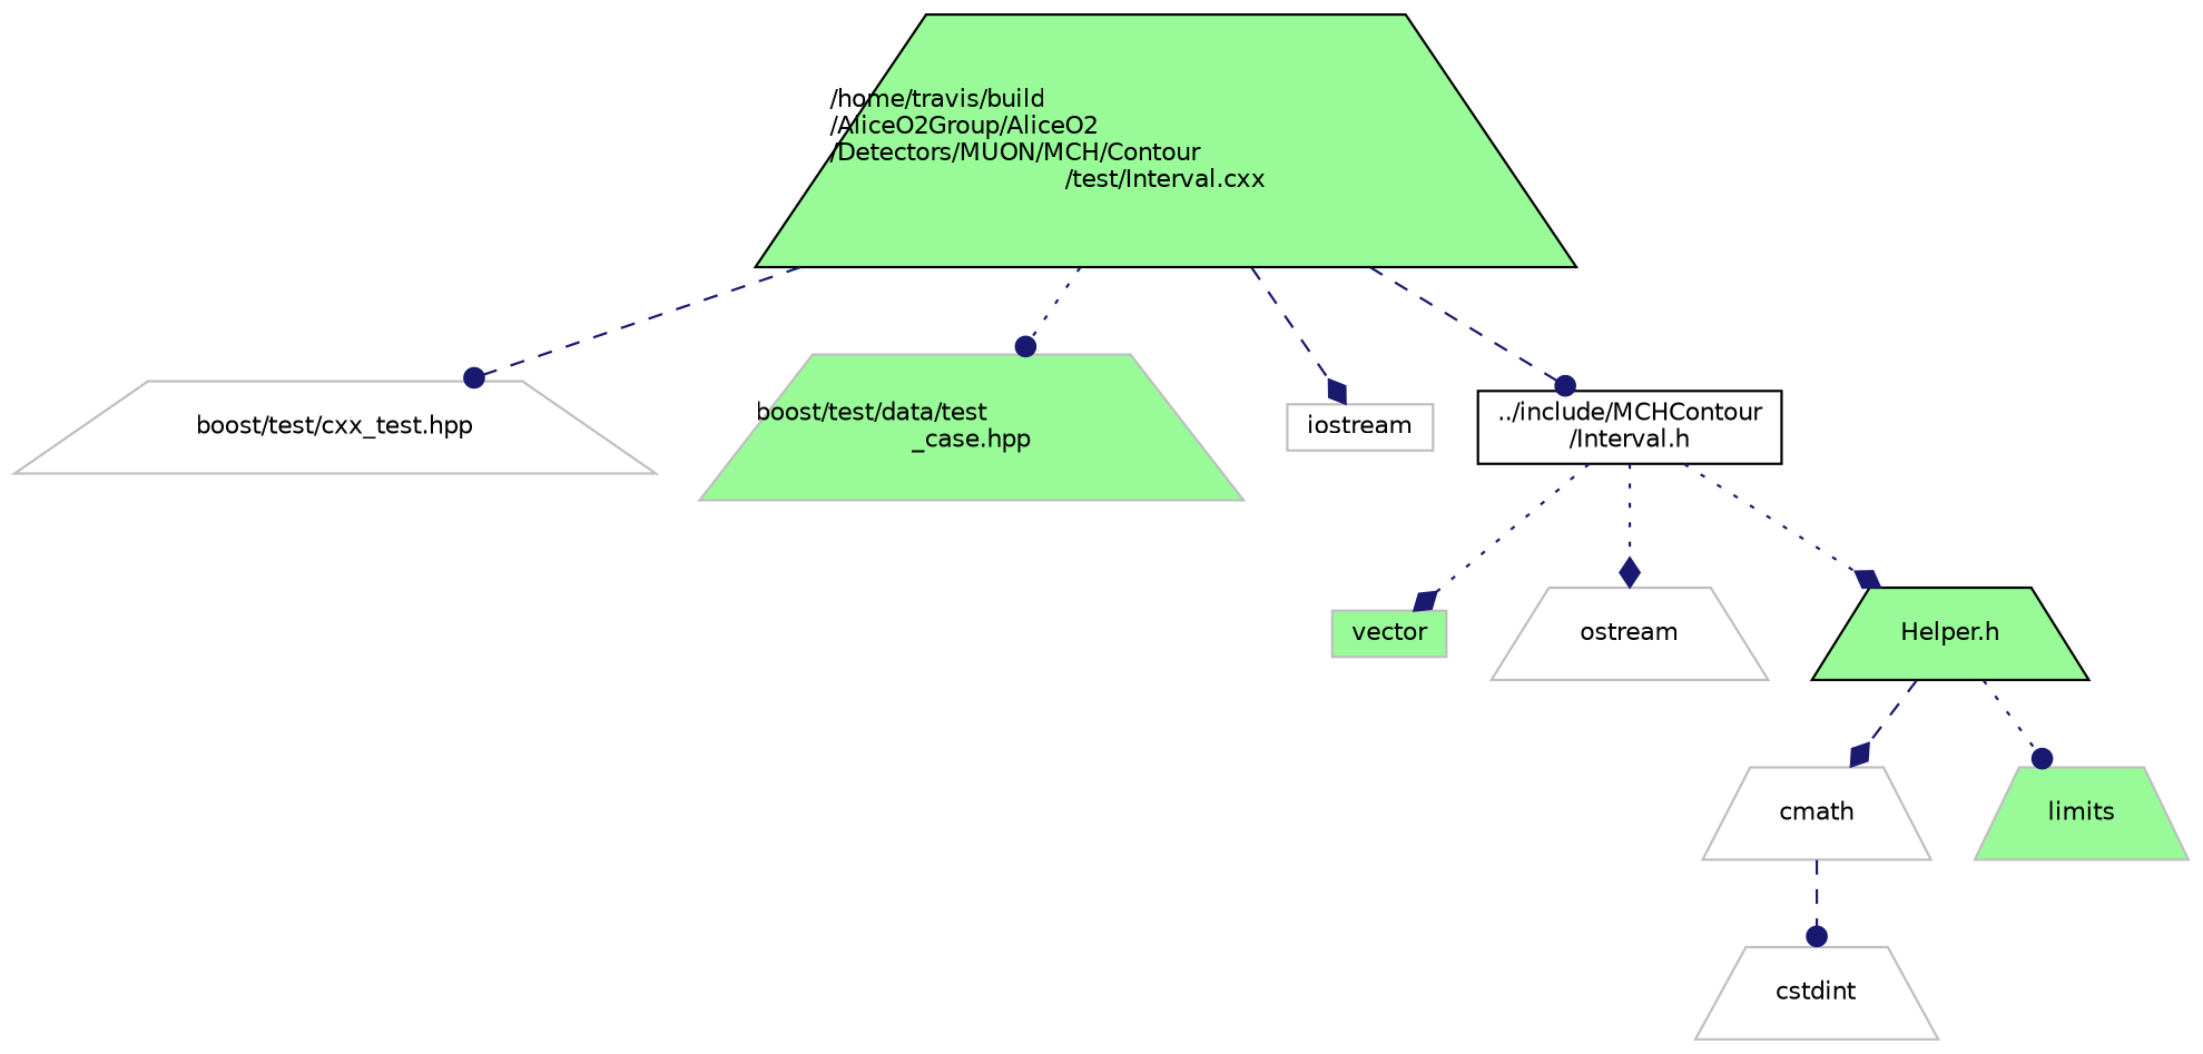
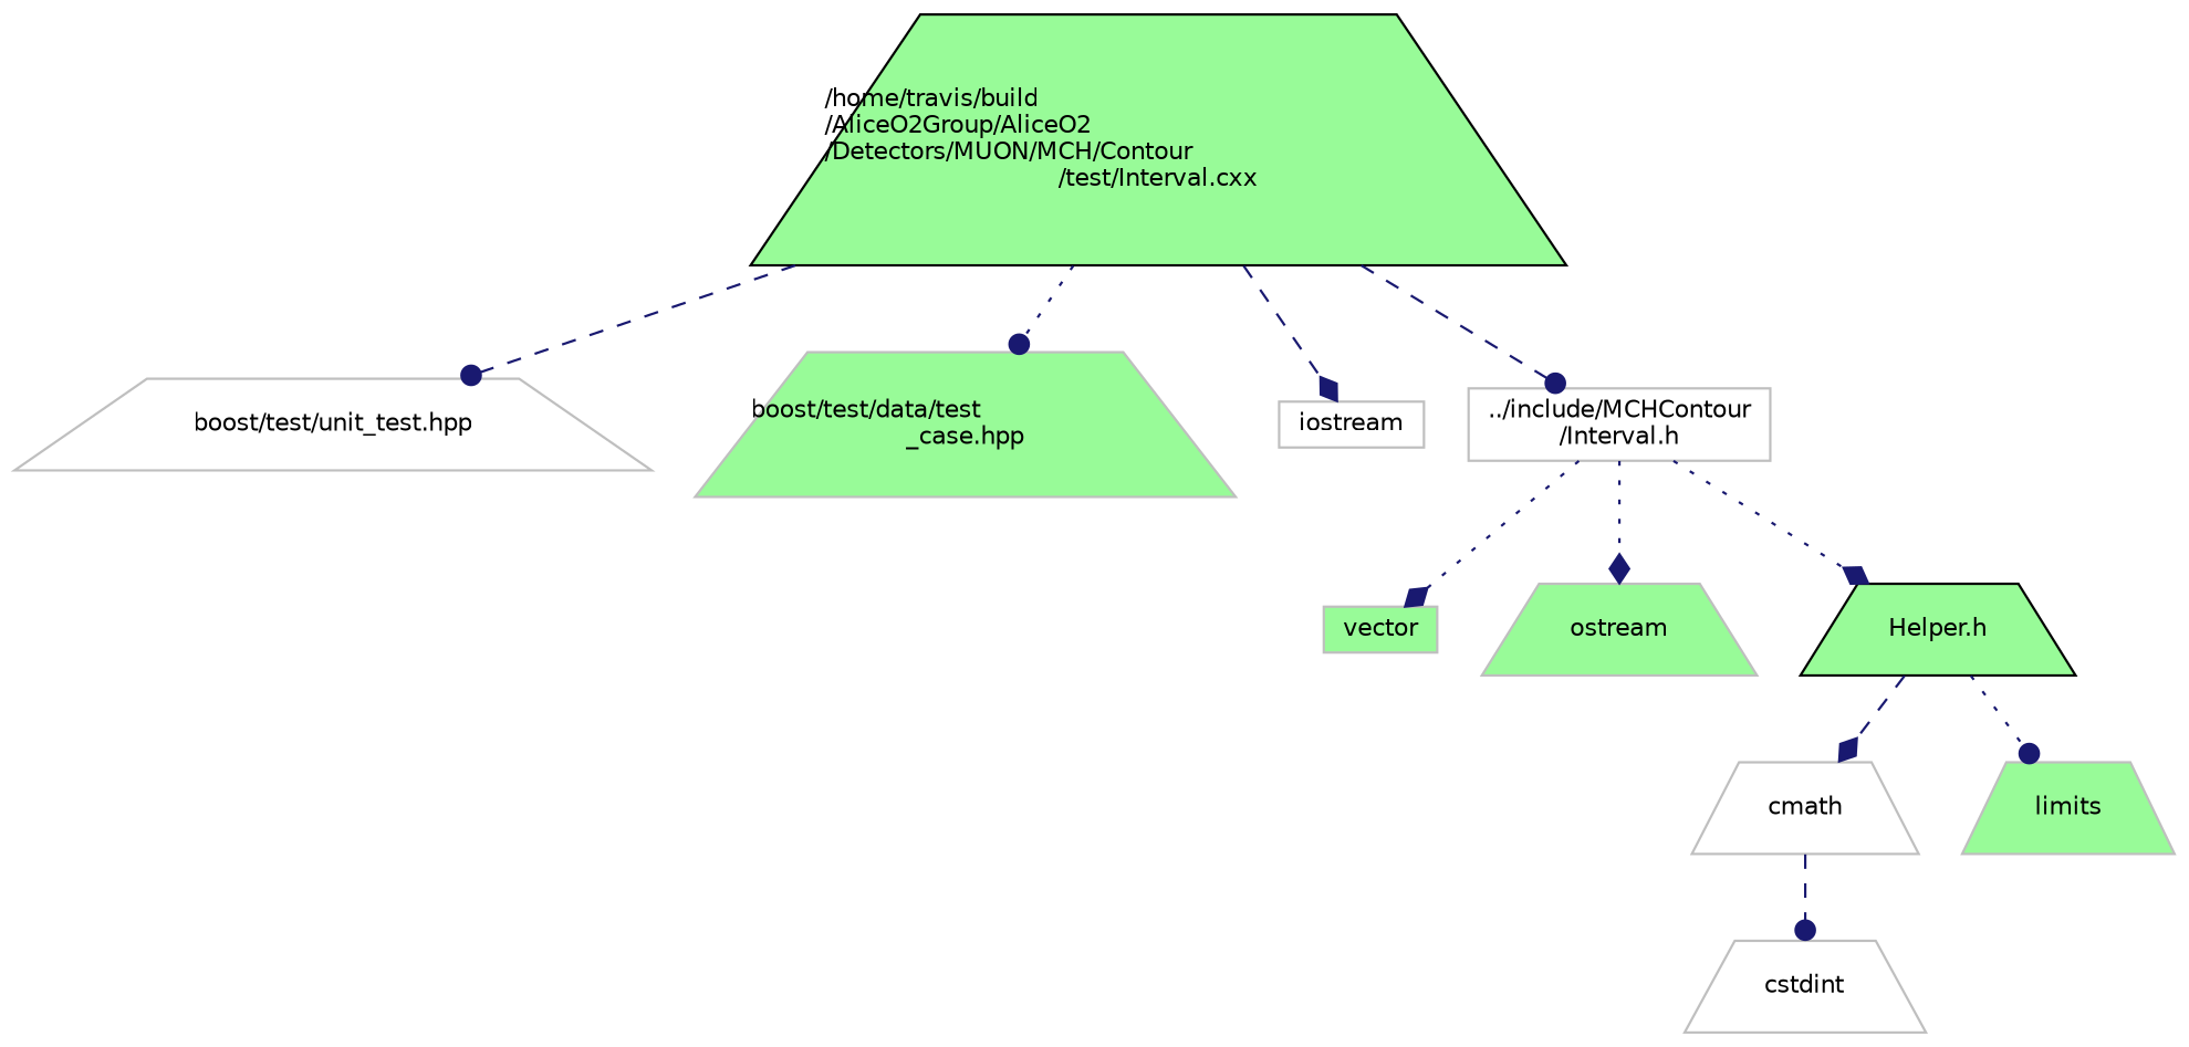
  digraph {
    node [color=grey75 fillcolor=palegreen fontname=Helvetica fontsize=10 shape=trapezium style=filled]
    edge [arrowhead=dot color=midnightblue fontname=Helvetica fontsize=10 labelfontname=Helvetica labelfontsize=10 style=dashed]
    n1 [color=black fontcolor=black height=0.2 label="/home/travis/build\l/AliceO2Group/AliceO2\l/Detectors/MUON/MCH/Contour\l/test/Interval.cxx" width=0.4]
-   n2 [fillcolor=white height=0.2 label="boost/test/cxx_test.hpp" width=0.4]
+   n2 [fillcolor=white height=0.2 label="boost/test/unit_test.hpp" width=0.4]
    n3 [height=0.2 label="boost/test/data/test\l_case.hpp" width=0.4]
    n4 [fillcolor=white height=0.2 label=iostream shape=box width=0.4]
-   n5 [color=black fillcolor=white height=0.2 label="../include/MCHContour\l/Interval.h" shape=box width=0.4]
+   n5 [fillcolor=white height=0.2 label="../include/MCHContour\l/Interval.h" shape=box width=0.4]
    n6 [height=0.2 label=vector shape=box width=0.4]
-   n7 [fillcolor=white height=0.2 label=ostream width=0.4]
+   n7 [height=0.2 label=ostream width=0.4]
    n8 [color=black height=0.2 label="Helper.h" width=0.4]
    n9 [fillcolor=white height=0.2 label=cmath width=0.4]
    n10 [height=0.2 label=limits width=0.4]
    n11 [fillcolor=white height=0.2 label=cstdint width=0.4]
    n1 -> n2
    n1 -> n3 [style=dotted]
    n1 -> n4 [arrowhead=diamond]
    n1 -> n5
    n5 -> n6 [arrowhead=diamond style=dotted]
    n5 -> n7 [arrowhead=diamond style=dotted]
    n5 -> n8 [arrowhead=diamond style=dotted]
    n8 -> n9 [arrowhead=diamond]
    n8 -> n10 [style=dotted]
    n9 -> n11
  }
